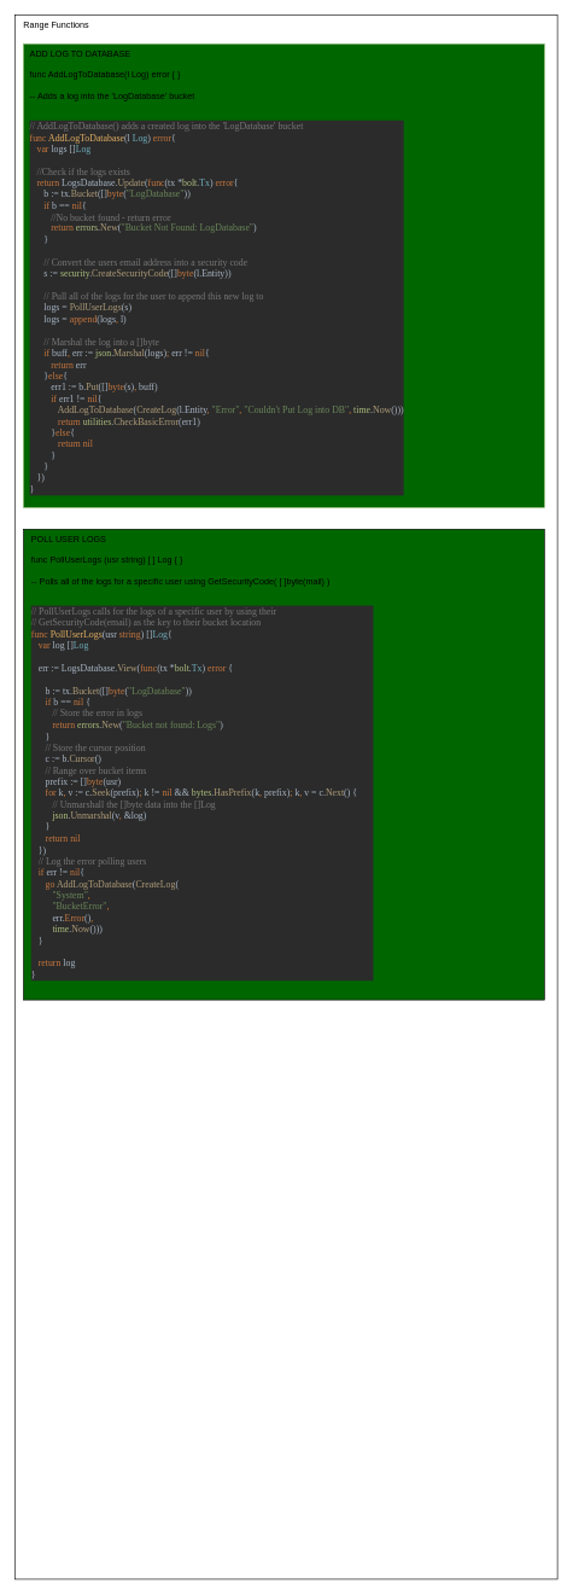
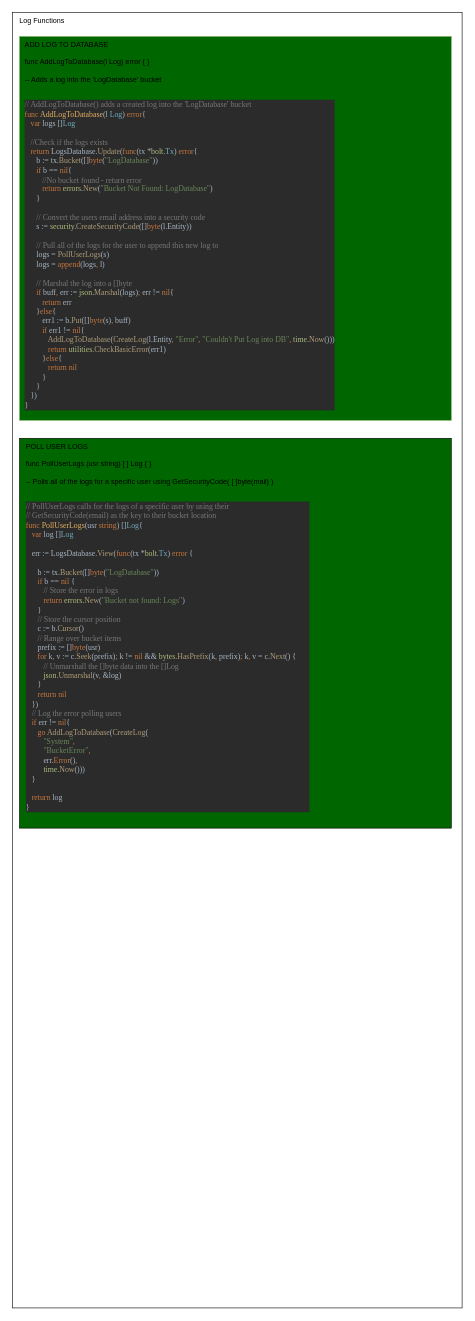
  <mxCell id="0" />
  <mxCell id="1" parent="0" />
- <mxCell id="2" value="&lt;div&gt;&amp;nbsp;&amp;nbsp; Range Functions&lt;br&gt;&lt;/div&gt;" style="rounded=0;whiteSpace=wrap;html=1;align=left;labelPosition=center;verticalLabelPosition=middle;verticalAlign=top;" vertex="1" parent="1"><mxGeometry x="20" y="20" width="750" height="2160" as="geometry" /></mxCell>
+ <mxCell id="2" value="&lt;div&gt;&amp;nbsp;&amp;nbsp; Log Functions&lt;br&gt;&lt;/div&gt;" style="rounded=0;whiteSpace=wrap;html=1;align=left;labelPosition=center;verticalLabelPosition=middle;verticalAlign=top;" vertex="1" parent="1"><mxGeometry x="20" y="20" width="750" height="2160" as="geometry" /></mxCell>
  <mxCell id="3" value="&lt;div&gt;ADD LOG TO DATABASE&lt;br&gt;&lt;/div&gt;&lt;div&gt;&lt;br&gt;&lt;/div&gt;&lt;div&gt;func AddLogToDatabase(l Log) error { }&lt;/div&gt;&lt;div&gt;&lt;br&gt;&lt;/div&gt;&lt;div&gt;-- Adds a log into the 'LogDatabase' bucket&lt;/div&gt;&lt;div&gt;&lt;br&gt;&lt;/div&gt;&lt;div&gt;&lt;pre style=&quot;background-color: #2b2b2b ; color: #a9b7c6 ; font-family: &amp;#34;consolas&amp;#34; ; font-size: 9.8pt&quot;&gt;&lt;span style=&quot;color: #787878&quot;&gt;// AddLogToDatabase() adds a created log into the 'LogDatabase' bucket&lt;br&gt;&lt;/span&gt;&lt;span style=&quot;color: #c7773e&quot;&gt;func &lt;/span&gt;&lt;span style=&quot;color: #e6b163&quot;&gt;AddLogToDatabase&lt;/span&gt;(l &lt;span style=&quot;color: #6fafbd&quot;&gt;Log&lt;/span&gt;) &lt;span style=&quot;color: #c7773e&quot;&gt;error&lt;/span&gt;{&lt;br&gt;   &lt;span style=&quot;color: #c7773e&quot;&gt;var &lt;/span&gt;logs []&lt;span style=&quot;color: #6fafbd&quot;&gt;Log&lt;br&gt;&lt;/span&gt;&lt;span style=&quot;color: #6fafbd&quot;&gt;&lt;br&gt;&lt;/span&gt;&lt;span style=&quot;color: #6fafbd&quot;&gt;   &lt;/span&gt;&lt;span style=&quot;color: #787878&quot;&gt;//Check if the logs exists&lt;br&gt;&lt;/span&gt;&lt;span style=&quot;color: #787878&quot;&gt;   &lt;/span&gt;&lt;span style=&quot;color: #c7773e&quot;&gt;return &lt;/span&gt;LogsDatabase.&lt;span style=&quot;color: #b09d79&quot;&gt;Update&lt;/span&gt;(&lt;span style=&quot;color: #c7773e&quot;&gt;func&lt;/span&gt;(tx *&lt;span style=&quot;color: #afbf7e&quot;&gt;bolt&lt;/span&gt;.&lt;span style=&quot;color: #6fafbd&quot;&gt;Tx&lt;/span&gt;) &lt;span style=&quot;color: #c7773e&quot;&gt;error&lt;/span&gt;{&lt;br&gt;      b := tx.&lt;span style=&quot;color: #b09d79&quot;&gt;Bucket&lt;/span&gt;([]&lt;span style=&quot;color: #c7773e&quot;&gt;byte&lt;/span&gt;(&lt;span style=&quot;color: #6a8759&quot;&gt;&quot;LogDatabase&quot;&lt;/span&gt;))&lt;br&gt;      &lt;span style=&quot;color: #c7773e&quot;&gt;if &lt;/span&gt;b == &lt;span style=&quot;color: #c7773e&quot;&gt;nil&lt;/span&gt;{&lt;br&gt;         &lt;span style=&quot;color: #787878&quot;&gt;//No bucket found - return error&lt;br&gt;&lt;/span&gt;&lt;span style=&quot;color: #787878&quot;&gt;         &lt;/span&gt;&lt;span style=&quot;color: #c7773e&quot;&gt;return &lt;/span&gt;&lt;span style=&quot;color: #afbf7e&quot;&gt;errors&lt;/span&gt;.&lt;span style=&quot;color: #b09d79&quot;&gt;New&lt;/span&gt;(&lt;span style=&quot;color: #6a8759&quot;&gt;&quot;Bucket Not Found: LogDatabase&quot;&lt;/span&gt;)&lt;br&gt;      }&lt;br&gt;&lt;br&gt;      &lt;span style=&quot;color: #787878&quot;&gt;// Convert the users email address into a security code&lt;br&gt;&lt;/span&gt;&lt;span style=&quot;color: #787878&quot;&gt;      &lt;/span&gt;s := &lt;span style=&quot;color: #afbf7e&quot;&gt;security&lt;/span&gt;.&lt;span style=&quot;color: #b09d79&quot;&gt;CreateSecurityCode&lt;/span&gt;([]&lt;span style=&quot;color: #c7773e&quot;&gt;byte&lt;/span&gt;(l.Entity))&lt;br&gt;&lt;br&gt;      &lt;span style=&quot;color: #787878&quot;&gt;// Pull all of the logs for the user to append this new log to&lt;br&gt;&lt;/span&gt;&lt;span style=&quot;color: #787878&quot;&gt;      &lt;/span&gt;logs = &lt;span style=&quot;color: #b09d79&quot;&gt;PollUserLogs&lt;/span&gt;(s)&lt;br&gt;      logs = &lt;span style=&quot;color: #c7773e&quot;&gt;append&lt;/span&gt;(logs&lt;span style=&quot;color: #cc7832&quot;&gt;, &lt;/span&gt;l)&lt;br&gt;&lt;br&gt;      &lt;span style=&quot;color: #787878&quot;&gt;// Marshal the log into a []byte&lt;br&gt;&lt;/span&gt;&lt;span style=&quot;color: #787878&quot;&gt;      &lt;/span&gt;&lt;span style=&quot;color: #c7773e&quot;&gt;if &lt;/span&gt;buff&lt;span style=&quot;color: #cc7832&quot;&gt;, &lt;/span&gt;err := &lt;span style=&quot;color: #afbf7e&quot;&gt;json&lt;/span&gt;.&lt;span style=&quot;color: #b09d79&quot;&gt;Marshal&lt;/span&gt;(logs)&lt;span style=&quot;color: #cc7832&quot;&gt;; &lt;/span&gt;err != &lt;span style=&quot;color: #c7773e&quot;&gt;nil&lt;/span&gt;{&lt;br&gt;         &lt;span style=&quot;color: #c7773e&quot;&gt;return &lt;/span&gt;err&lt;br&gt;      }&lt;span style=&quot;color: #c7773e&quot;&gt;else&lt;/span&gt;{&lt;br&gt;         err1 := b.&lt;span style=&quot;color: #b09d79&quot;&gt;Put&lt;/span&gt;([]&lt;span style=&quot;color: #c7773e&quot;&gt;byte&lt;/span&gt;(s)&lt;span style=&quot;color: #cc7832&quot;&gt;, &lt;/span&gt;buff)&lt;br&gt;         &lt;span style=&quot;color: #c7773e&quot;&gt;if &lt;/span&gt;err1 != &lt;span style=&quot;color: #c7773e&quot;&gt;nil&lt;/span&gt;{&lt;br&gt;            &lt;span style=&quot;color: #b09d79&quot;&gt;AddLogToDatabase&lt;/span&gt;(&lt;span style=&quot;color: #b09d79&quot;&gt;CreateLog&lt;/span&gt;(l.Entity&lt;span style=&quot;color: #cc7832&quot;&gt;, &lt;/span&gt;&lt;span style=&quot;color: #6a8759&quot;&gt;&quot;Error&quot;&lt;/span&gt;&lt;span style=&quot;color: #cc7832&quot;&gt;, &lt;/span&gt;&lt;span style=&quot;color: #6a8759&quot;&gt;&quot;Couldn't Put Log into DB&quot;&lt;/span&gt;&lt;span style=&quot;color: #cc7832&quot;&gt;, &lt;/span&gt;&lt;span style=&quot;color: #afbf7e&quot;&gt;time&lt;/span&gt;.&lt;span style=&quot;color: #b09d79&quot;&gt;Now&lt;/span&gt;()))&lt;br&gt;            &lt;span style=&quot;color: #c7773e&quot;&gt;return &lt;/span&gt;&lt;span style=&quot;color: #afbf7e&quot;&gt;utilities&lt;/span&gt;.&lt;span style=&quot;color: #b09d79&quot;&gt;CheckBasicError&lt;/span&gt;(err1)&lt;br&gt;         }&lt;span style=&quot;color: #c7773e&quot;&gt;else&lt;/span&gt;{&lt;br&gt;            &lt;span style=&quot;color: #c7773e&quot;&gt;return nil&lt;br&gt;&lt;/span&gt;&lt;span style=&quot;color: #c7773e&quot;&gt;         &lt;/span&gt;}&lt;br&gt;      }&lt;br&gt;   })&lt;br&gt;}&lt;/pre&gt;&lt;/div&gt;&lt;div&gt;&lt;br&gt;&lt;/div&gt;" style="rounded=0;whiteSpace=wrap;html=1;align=left;fillColor=#006600;strokeColor=#82b366;verticalAlign=top;spacingLeft=7;" vertex="1" parent="1"><mxGeometry x="32" y="60" width="720" height="640" as="geometry" /></mxCell>
  <mxCell id="4" value="&lt;div&gt;POLL USER LOGS&lt;br&gt;&lt;/div&gt;&lt;div&gt;&lt;br&gt;&lt;/div&gt;&lt;div&gt;func PollUserLogs (usr string) [ ] Log { }&lt;/div&gt;&lt;div&gt;&lt;br&gt;&lt;/div&gt;&lt;div&gt;-- Polls all of the logs for a specific user using GetSecurityCode( [ ]byte(mail) )&lt;br&gt;&lt;/div&gt;&lt;div&gt;&lt;br&gt;&lt;/div&gt;&lt;div&gt;&lt;pre style=&quot;background-color: #2b2b2b ; color: #a9b7c6 ; font-family: &amp;#34;consolas&amp;#34; ; font-size: 9.8pt&quot;&gt;&lt;span style=&quot;color: #787878&quot;&gt;// PollUserLogs calls for the logs of a specific user by using their&lt;br&gt;&lt;/span&gt;&lt;span style=&quot;color: #787878&quot;&gt;// GetSecurityCode(email) as the key to their bucket location&lt;br&gt;&lt;/span&gt;&lt;span style=&quot;color: #c7773e&quot;&gt;func &lt;/span&gt;&lt;span style=&quot;color: #e6b163&quot;&gt;PollUserLogs&lt;/span&gt;(usr &lt;span style=&quot;color: #c7773e&quot;&gt;string&lt;/span&gt;) []&lt;span style=&quot;color: #6fafbd&quot;&gt;Log&lt;/span&gt;{&lt;br&gt;   &lt;span style=&quot;color: #c7773e&quot;&gt;var &lt;/span&gt;log []&lt;span style=&quot;color: #6fafbd&quot;&gt;Log&lt;br&gt;&lt;/span&gt;&lt;span style=&quot;color: #6fafbd&quot;&gt;&lt;br&gt;&lt;/span&gt;&lt;span style=&quot;color: #6fafbd&quot;&gt;   &lt;/span&gt;err := LogsDatabase.&lt;span style=&quot;color: #b09d79&quot;&gt;View&lt;/span&gt;(&lt;span style=&quot;color: #c7773e&quot;&gt;func&lt;/span&gt;(tx *&lt;span style=&quot;color: #afbf7e&quot;&gt;bolt&lt;/span&gt;.&lt;span style=&quot;color: #6fafbd&quot;&gt;Tx&lt;/span&gt;) &lt;span style=&quot;color: #c7773e&quot;&gt;error &lt;/span&gt;{&lt;br&gt;&lt;br&gt;      b := tx.&lt;span style=&quot;color: #b09d79&quot;&gt;Bucket&lt;/span&gt;([]&lt;span style=&quot;color: #c7773e&quot;&gt;byte&lt;/span&gt;(&lt;span style=&quot;color: #6a8759&quot;&gt;&quot;LogDatabase&quot;&lt;/span&gt;))&lt;br&gt;      &lt;span style=&quot;color: #c7773e&quot;&gt;if &lt;/span&gt;b == &lt;span style=&quot;color: #c7773e&quot;&gt;nil &lt;/span&gt;{&lt;br&gt;         &lt;span style=&quot;color: #787878&quot;&gt;// Store the error in logs&lt;br&gt;&lt;/span&gt;&lt;span style=&quot;color: #787878&quot;&gt;         &lt;/span&gt;&lt;span style=&quot;color: #c7773e&quot;&gt;return &lt;/span&gt;&lt;span style=&quot;color: #afbf7e&quot;&gt;errors&lt;/span&gt;.&lt;span style=&quot;color: #b09d79&quot;&gt;New&lt;/span&gt;(&lt;span style=&quot;color: #6a8759&quot;&gt;&quot;Bucket not found: Logs&quot;&lt;/span&gt;)&lt;br&gt;      }&lt;br&gt;      &lt;span style=&quot;color: #787878&quot;&gt;// Store the cursor position&lt;br&gt;&lt;/span&gt;&lt;span style=&quot;color: #787878&quot;&gt;      &lt;/span&gt;c := b.&lt;span style=&quot;color: #b09d79&quot;&gt;Cursor&lt;/span&gt;()&lt;br&gt;      &lt;span style=&quot;color: #787878&quot;&gt;// Range over bucket items&lt;br&gt;&lt;/span&gt;&lt;span style=&quot;color: #787878&quot;&gt;      &lt;/span&gt;prefix := []&lt;span style=&quot;color: #c7773e&quot;&gt;byte&lt;/span&gt;(usr)&lt;br&gt;      &lt;span style=&quot;color: #c7773e&quot;&gt;for &lt;/span&gt;k&lt;span style=&quot;color: #cc7832&quot;&gt;, &lt;/span&gt;v := c.&lt;span style=&quot;color: #b09d79&quot;&gt;Seek&lt;/span&gt;(prefix)&lt;span style=&quot;color: #cc7832&quot;&gt;; &lt;/span&gt;k != &lt;span style=&quot;color: #c7773e&quot;&gt;nil &lt;/span&gt;&amp;amp;&amp;amp; &lt;span style=&quot;color: #afbf7e&quot;&gt;bytes&lt;/span&gt;.&lt;span style=&quot;color: #b09d79&quot;&gt;HasPrefix&lt;/span&gt;(k&lt;span style=&quot;color: #cc7832&quot;&gt;, &lt;/span&gt;prefix)&lt;span style=&quot;color: #cc7832&quot;&gt;; &lt;/span&gt;k&lt;span style=&quot;color: #cc7832&quot;&gt;, &lt;/span&gt;v = c.&lt;span style=&quot;color: #b09d79&quot;&gt;Next&lt;/span&gt;() {       &lt;br&gt;         &lt;span style=&quot;color: #787878&quot;&gt;// Unmarshall the []byte data into the []Log&lt;br&gt;&lt;/span&gt;&lt;span style=&quot;color: #787878&quot;&gt;         &lt;/span&gt;&lt;span style=&quot;color: #afbf7e&quot;&gt;json&lt;/span&gt;.&lt;span style=&quot;color: #b09d79&quot;&gt;Unmarshal&lt;/span&gt;(v&lt;span style=&quot;color: #cc7832&quot;&gt;, &lt;/span&gt;&amp;amp;log)&lt;br&gt;      }&lt;br&gt;      &lt;span style=&quot;color: #c7773e&quot;&gt;return nil&lt;br&gt;&lt;/span&gt;&lt;span style=&quot;color: #c7773e&quot;&gt;   &lt;/span&gt;})&lt;br&gt;   &lt;span style=&quot;color: #787878&quot;&gt;// Log the error polling users&lt;br&gt;&lt;/span&gt;&lt;span style=&quot;color: #787878&quot;&gt;   &lt;/span&gt;&lt;span style=&quot;color: #c7773e&quot;&gt;if &lt;/span&gt;err != &lt;span style=&quot;color: #c7773e&quot;&gt;nil&lt;/span&gt;{&lt;br&gt;      &lt;span style=&quot;color: #c7773e&quot;&gt;go &lt;/span&gt;&lt;span style=&quot;color: #b09d79&quot;&gt;AddLogToDatabase&lt;/span&gt;(&lt;span style=&quot;color: #b09d79&quot;&gt;CreateLog&lt;/span&gt;(&lt;br&gt;         &lt;span style=&quot;color: #6a8759&quot;&gt;&quot;System&quot;&lt;/span&gt;&lt;span style=&quot;color: #cc7832&quot;&gt;,&lt;br&gt;&lt;/span&gt;&lt;span style=&quot;color: #cc7832&quot;&gt;         &lt;/span&gt;&lt;span style=&quot;color: #6a8759&quot;&gt;&quot;BucketError&quot;&lt;/span&gt;&lt;span style=&quot;color: #cc7832&quot;&gt;,&lt;br&gt;&lt;/span&gt;&lt;span style=&quot;color: #cc7832&quot;&gt;         &lt;/span&gt;err.&lt;span style=&quot;color: #c7773e&quot;&gt;Error&lt;/span&gt;()&lt;span style=&quot;color: #cc7832&quot;&gt;,&lt;br&gt;&lt;/span&gt;&lt;span style=&quot;color: #cc7832&quot;&gt;         &lt;/span&gt;&lt;span style=&quot;color: #afbf7e&quot;&gt;time&lt;/span&gt;.&lt;span style=&quot;color: #b09d79&quot;&gt;Now&lt;/span&gt;()))&lt;br&gt;   }&lt;br&gt;&lt;br&gt;   &lt;span style=&quot;color: #c7773e&quot;&gt;return &lt;/span&gt;log&lt;br&gt;}&lt;/pre&gt;&lt;/div&gt;" style="rounded=0;whiteSpace=wrap;html=1;fillColor=#006600;align=left;verticalAlign=top;spacingLeft=9;" vertex="1" parent="1"><mxGeometry x="32" y="730" width="720" height="650" as="geometry" /></mxCell>
